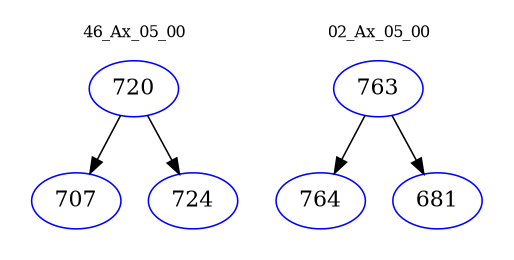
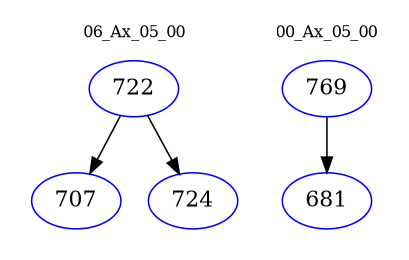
  digraph {
    node [color=blue]
    edge [color=black]
-   n1 [label=720]
+   n1 [label=722]
    n2 [label=707]
    n3 [label=724]
-   n4 [label=763]
-   n5 [label=764]
+   n4 [label=769]
    n6 [label=681]
    subgraph cluster_1 {
      color=white
      fontsize=10
-     label="46_Ax_05_00"
+     label="06_Ax_05_00"
      n1
      n2
      n3
    }
    subgraph cluster_2 {
      color=white
      fontsize=10
-     label="02_Ax_05_00"
+     label="00_Ax_05_00"
      n4
-     n5
      n6
    }
    n1 -> n2
    n1 -> n3
-   n4 -> n5
    n4 -> n6
  }
